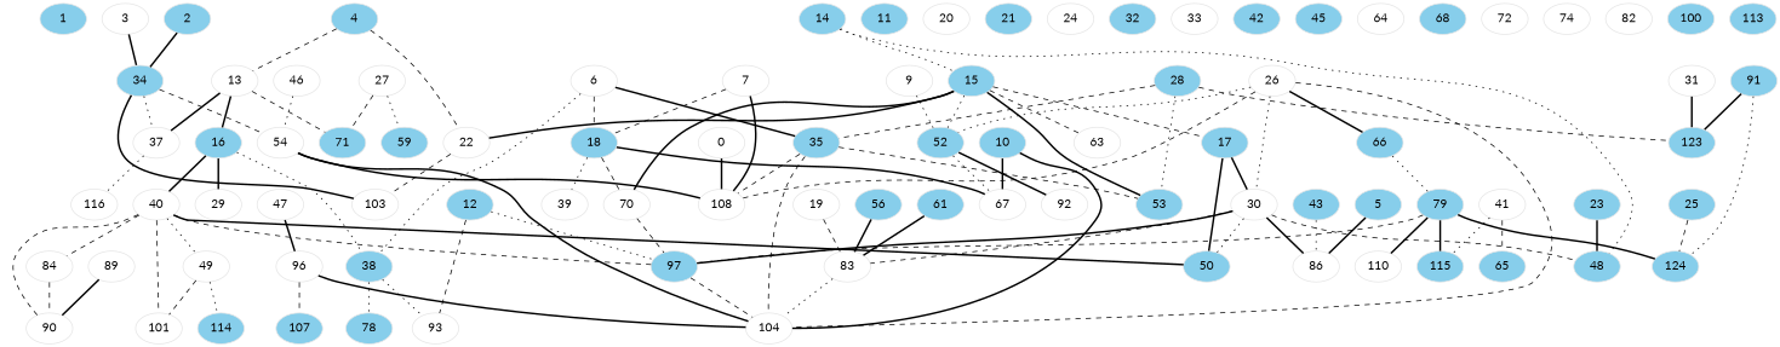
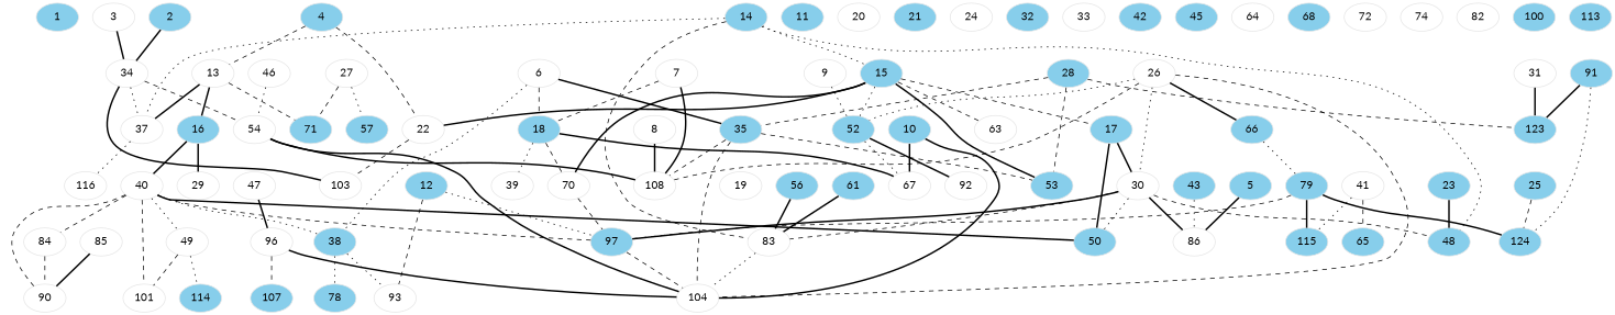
  graph {
    fontname=Lato
    node [color=gray90 fillcolor=white fontname=Lato style=filled]
    edge [fontname=Lato style=bold]
    1 [fillcolor=skyblue super="+112"]
-   34 [fillcolor=skyblue super="+44"]
+   34 [super="+44"]
    37 [super="+73"]
    103
    54
    2 [fillcolor=skyblue]
    3
    4 [fillcolor=skyblue super="+55"]
    13 [super="+125"]
    22 [super="+81"]
    16 [fillcolor=skyblue super="+59"]
    71 [fillcolor=skyblue]
    5 [fillcolor=skyblue]
    86
    18 [fillcolor=skyblue super="+94"]
    67 [super="+98"]
    70
    39 [super="+80"]
    6
    35 [fillcolor=skyblue super="+89"]
    38 [fillcolor=skyblue super="+77"]
    108 [super="+119"]
    104 [super="+105"]
    53 [fillcolor=skyblue]
    93
    78 [fillcolor=skyblue]
    7 [super="+102"]
-   8 [label=0]
+   8
    52 [fillcolor=skyblue super="+111"]
    9
    10 [fillcolor=skyblue]
    11 [fillcolor=skyblue]
    12 [fillcolor=skyblue super="+109"]
    97 [fillcolor=skyblue super="+120"]
    29
    40 [super="+62"]
    116
    14 [fillcolor=skyblue super="+60"]
    15 [fillcolor=skyblue super="+88"]
    48 [fillcolor=skyblue super="+69"]
    83 [super="+87"]
    17 [fillcolor=skyblue super="+36"]
    63
    30 [super="+75"]
    50 [fillcolor=skyblue super="+122"]
    92
    49 [super="+51"]
    84
    90
    101 [super="+106"]
    79 [fillcolor=skyblue super="+99"]
    124 [fillcolor=skyblue]
    115 [fillcolor=skyblue]
-   110
    19
    20
    21 [fillcolor=skyblue]
    23 [fillcolor=skyblue]
    24
    25 [fillcolor=skyblue]
    26 [super="+117"]
    66 [fillcolor=skyblue]
    27 [super="+126"]
-   57 [fillcolor=skyblue label=59]
+   57 [fillcolor=skyblue]
    28 [fillcolor=skyblue super="+58"]
    123 [fillcolor=skyblue]
    31
    32 [fillcolor=skyblue]
    33
    114 [fillcolor=skyblue]
    41 [super="+121"]
    65 [fillcolor=skyblue]
    42 [fillcolor=skyblue]
    43 [fillcolor=skyblue]
    45 [fillcolor=skyblue]
    46
    47 [super="+76"]
    96
    107 [fillcolor=skyblue]
    56 [fillcolor=skyblue]
    61 [fillcolor=skyblue]
    64
    68 [fillcolor=skyblue]
    72
    74
    82 [super="+95"]
-   85 [super="+118" label=89]
+   85 [super="+118"]
    91 [fillcolor=skyblue]
    100 [fillcolor=skyblue]
    113 [fillcolor=skyblue]
    34 -- 37 [style=dotted]
    34 -- 103
    34 -- 54 [style=dashed]
    37 -- 116 [style=dotted]
    54 -- 108
    54 -- 104
    2 -- 34
    3 -- 34
    4 -- 13 [style=dashed]
    4 -- 22 [style=dashed]
    13 -- 37
    13 -- 16
    13 -- 71 [style=dashed]
    22 -- 103 [style=dashed]
-   16 -- 38 [style=dotted]
+   40 -- 38 [style=dotted]
    16 -- 29
    16 -- 40
    5 -- 86
    18 -- 67
    18 -- 70 [style=dashed]
    18 -- 39 [style=dotted]
    70 -- 97 [style=dashed]
    6 -- 18 [style=dashed]
    6 -- 35
    6 -- 38 [style=dotted]
    35 -- 108 [style=dashed]
    35 -- 104 [style=dashed]
    35 -- 53 [style=dashed]
    38 -- 93 [style=dotted]
    38 -- 78 [style=dotted]
    7 -- 18 [style=dashed]
    7 -- 108
    8 -- 108
    52 -- 67 [style=dotted]
    52 -- 92
    9 -- 52 [style=dotted]
    10 -- 67
    10 -- 104
    12 -- 93 [style=dashed]
    12 -- 97 [style=dotted]
    97 -- 104 [style=dashed]
    40 -- 97 [style=dashed]
    40 -- 50
    40 -- 49 [style=dotted]
    40 -- 84 [style=dashed]
    40 -- 90 [style=dashed]
    40 -- 101 [style=dashed]
+   14 -- 37 [style=dotted]
    14 -- 15 [style=dotted]
    14 -- 48 [style=dotted]
-   19 -- 83 [style=dashed]
+   14 -- 83 [style=dashed]
    15 -- 22
    15 -- 70
    15 -- 53
    15 -- 52 [style=dotted]
    15 -- 17 [style=dashed]
    15 -- 63 [style=dashed]
    83 -- 104 [style=dotted]
    17 -- 30
    17 -- 50
    30 -- 86
    30 -- 97
    30 -- 48 [style=dashed]
    30 -- 83 [style=dashed]
    30 -- 50 [style=dotted]
    49 -- 101 [style=dashed]
    49 -- 114 [style=dotted]
    84 -- 90 [style=dashed]
    79 -- 97 [style=dashed]
    79 -- 124 [weight=2]
    79 -- 115
-   79 -- 110
    23 -- 48
    25 -- 124 [style=dashed]
    26 -- 108 [style=dashed]
    26 -- 104 [style=dashed]
    26 -- 52 [style=dotted]
    26 -- 30 [style=dotted]
    26 -- 66
    66 -- 79 [style=dotted]
    27 -- 71 [style=dashed]
    27 -- 57 [style=dotted]
    28 -- 35 [style=dashed]
-   28 -- 53 [style=dotted]
+   28 -- 53 [style=dashed]
    28 -- 123 [style=dashed]
    31 -- 123
    41 -- 115 [style=dotted]
    41 -- 65 [style=dashed]
    43 -- 86 [style=dotted]
    46 -- 54 [style=dotted]
    47 -- 96
    96 -- 104
    96 -- 107 [style=dashed]
    56 -- 83
    61 -- 83
    85 -- 90
    91 -- 124 [style=dotted]
    91 -- 123
  }
